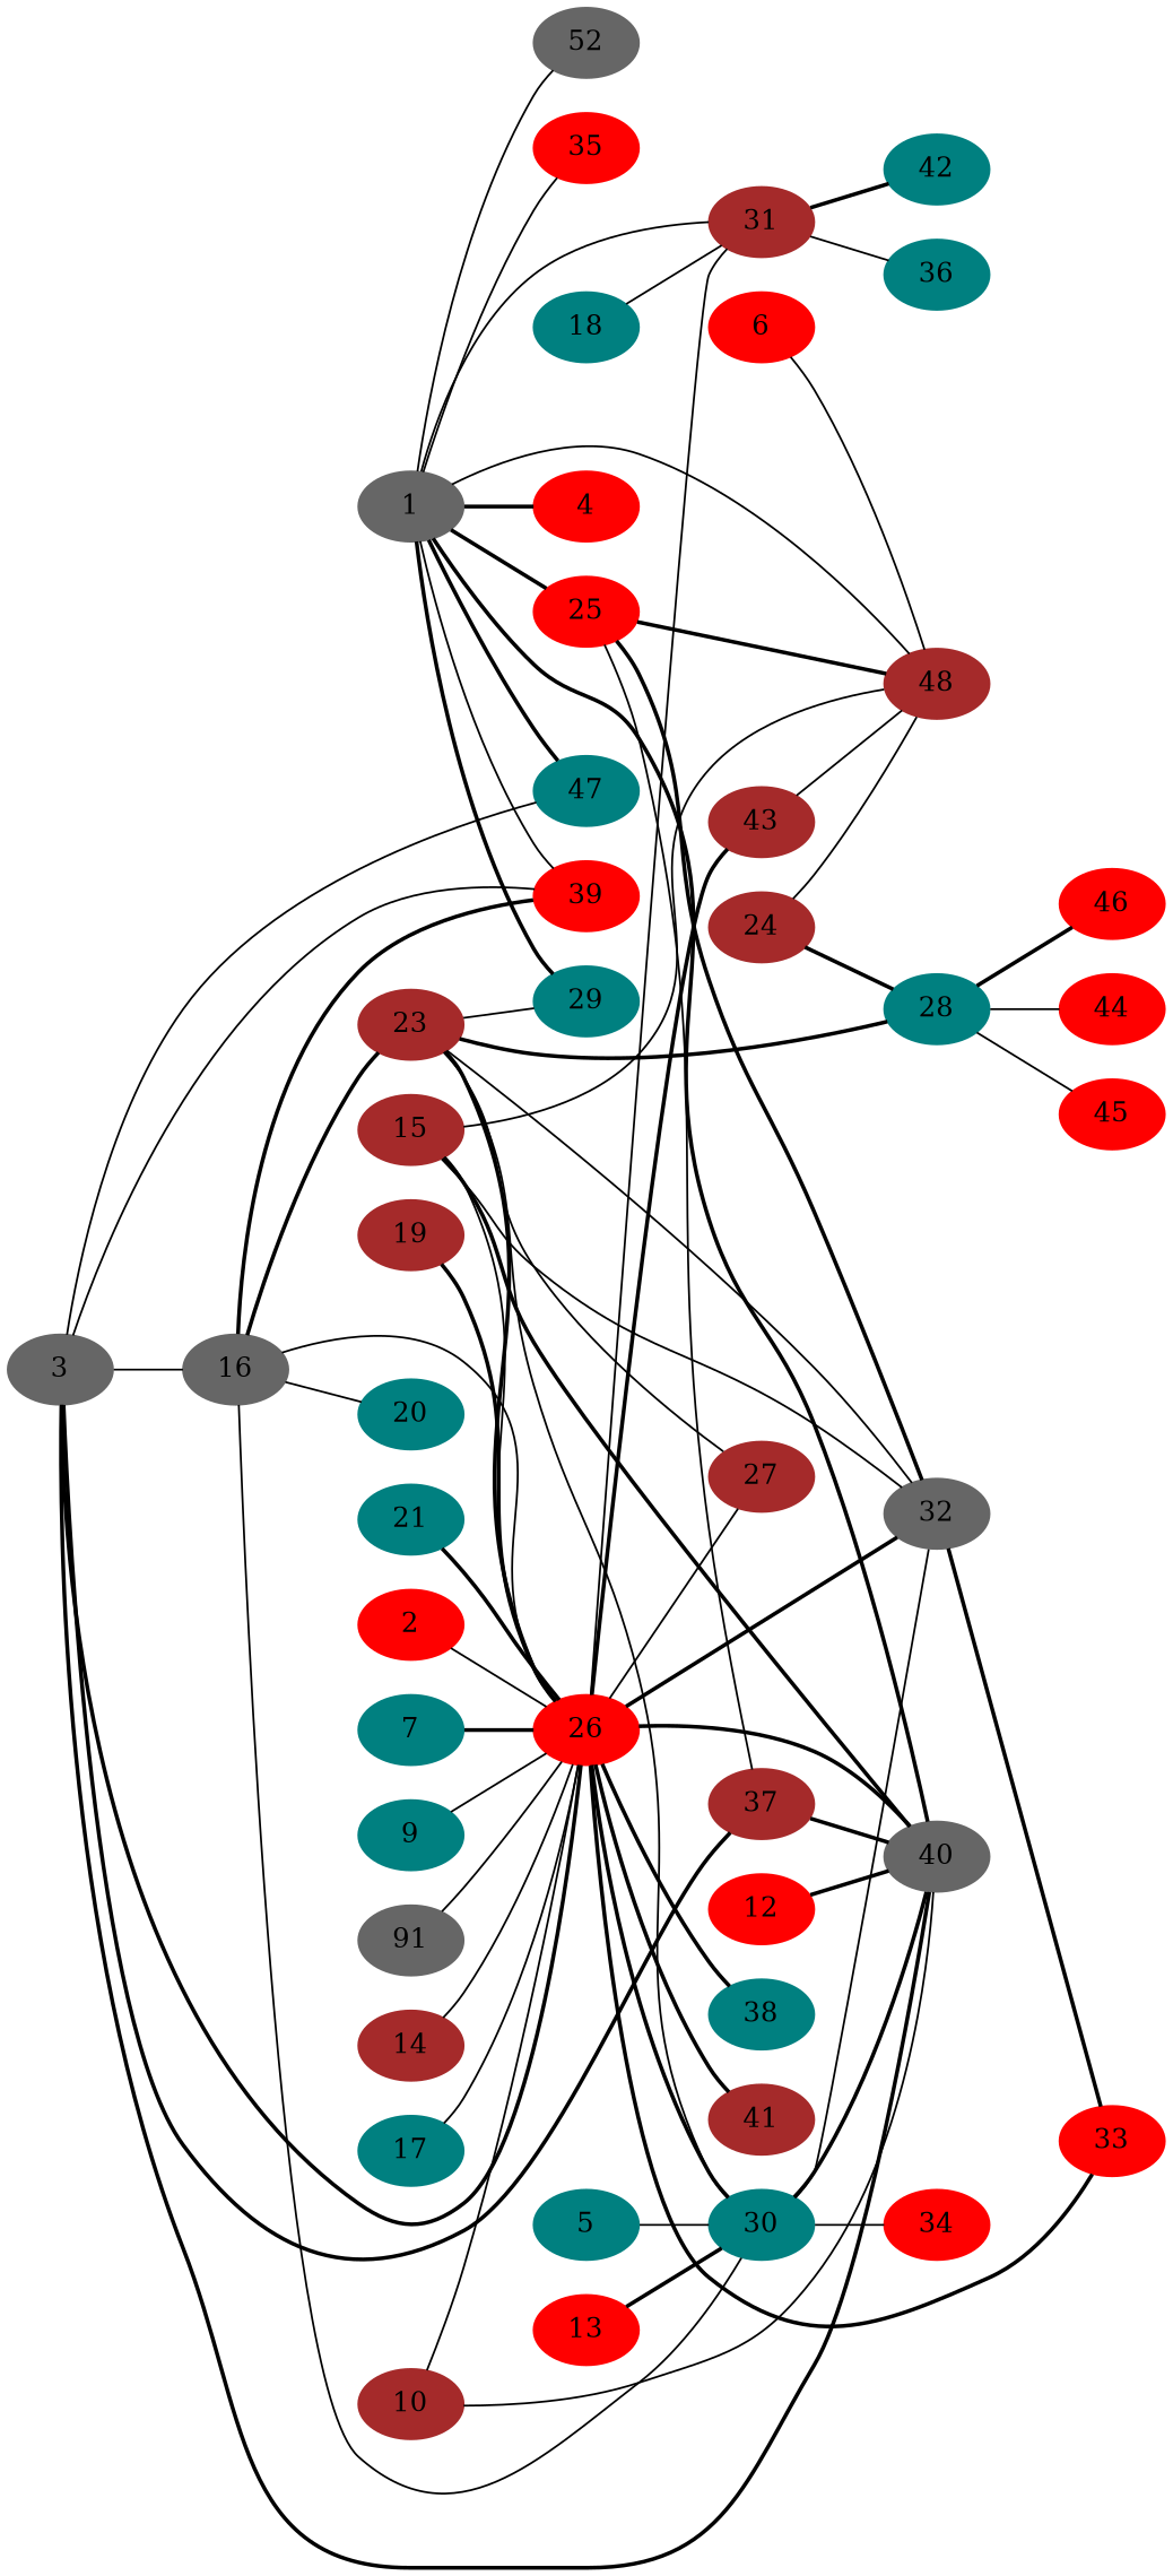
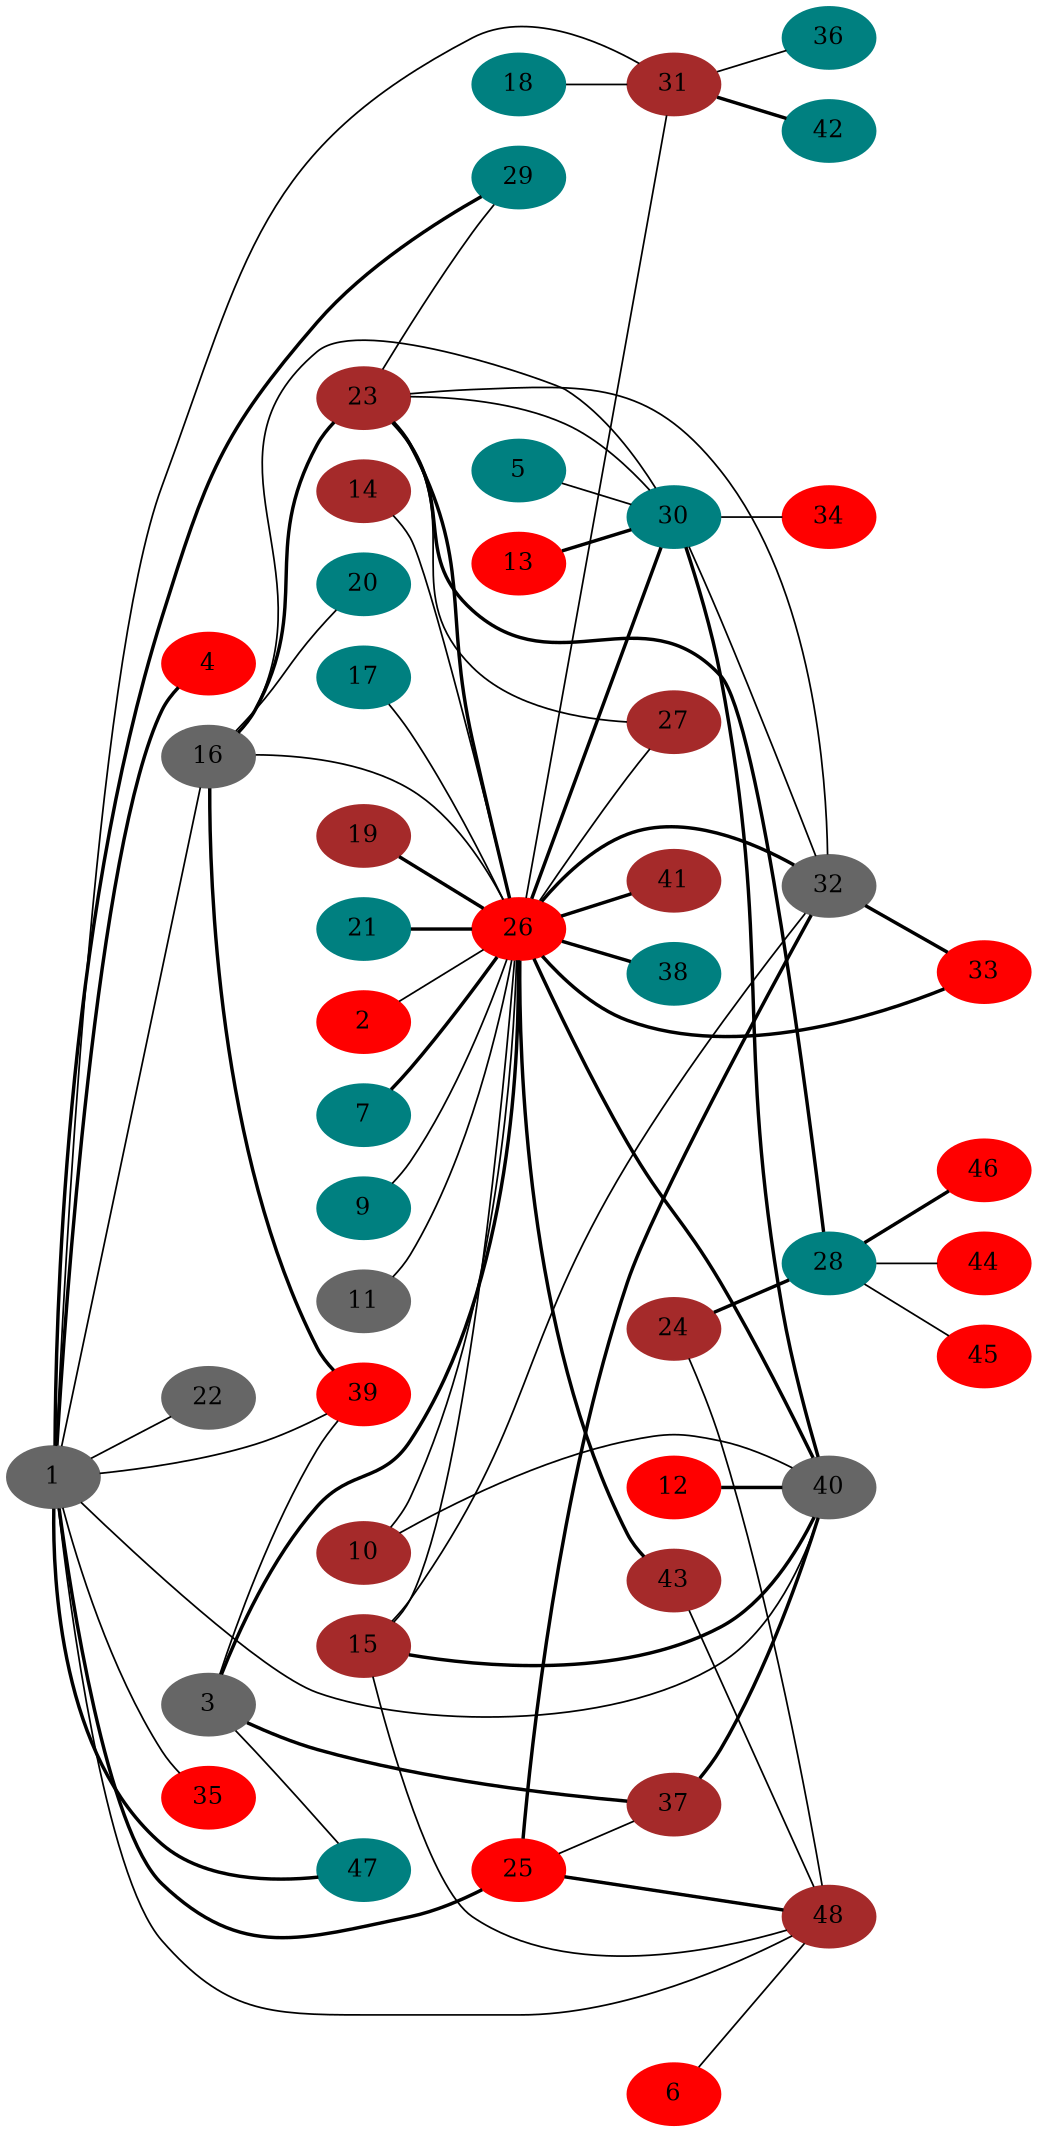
  graph {
    rankdir=LR
    node [color=red style=filled]
    edge [style=solid weight=1.0]
    1 [color=gray40]
    4
    16 [color=gray40]
-   22 [color=gray40 label=52]
+   22 [color=gray40]
    25
    29 [color=teal]
    31 [color=brown]
    35
    39
    40 [color=gray40]
    47 [color=teal]
    48 [color=brown]
    26
    30 [color=teal]
    20 [color=teal]
    23 [color=brown]
    37 [color=brown]
    32 [color=gray40]
    36 [color=teal]
    42 [color=teal]
    2
    27 [color=brown]
    33
    38 [color=teal]
    41 [color=brown]
    43 [color=brown]
    3 [color=gray40]
    5 [color=teal]
    34
    6
    7 [color=teal]
    9 [color=teal]
    10 [color=brown]
-   11 [color=gray40 label=91]
+   11 [color=gray40]
    12
    13
    14 [color=brown]
    15 [color=brown]
    28 [color=teal]
    17 [color=teal]
    18 [color=teal]
    19 [color=brown]
    21 [color=teal]
    44
    45
    46
    24 [color=brown]
    1 -- 4 [style=bold]
-   3 -- 16 [weight=2.0]
+   1 -- 16 [weight=2.0]
    1 -- 22
    1 -- 25 [style=bold]
    1 -- 29 [style=bold]
    1 -- 31
    1 -- 35
    1 -- 39
-   1 -- 40 [style=bold]
+   1 -- 40
    1 -- 47 [style=bold]
    1 -- 48 [weight=2.0]
    16 -- 39 [style=bold]
    16 -- 26 [weight=2.0]
    16 -- 30 [weight=2.0]
    16 -- 20
    16 -- 23 [style=bold]
    25 -- 48 [style=bold]
    25 -- 37
    25 -- 32 [style=bold]
    31 -- 36
    31 -- 42 [style=bold]
    26 -- 31
    26 -- 40 [style=bold]
    26 -- 30 [style=bold]
    26 -- 32 [style=bold]
    26 -- 27
    26 -- 33 [style=bold]
    26 -- 38 [style=bold]
    26 -- 41 [style=bold]
    26 -- 43 [style=bold]
    30 -- 40 [style=bold]
    30 -- 32
    30 -- 34
    23 -- 29
    23 -- 26 [style=bold]
    23 -- 30
    23 -- 32
    23 -- 27
    23 -- 28 [style=bold]
    37 -- 40 [style=bold]
    32 -- 33 [style=bold]
    2 -- 26
    43 -- 48
    3 -- 39
-   3 -- 40 [style=bold]
    3 -- 47
    3 -- 26 [style=bold]
    3 -- 37 [style=bold]
    5 -- 30
    6 -- 48
    7 -- 26 [style=bold]
    9 -- 26
    10 -- 40
    10 -- 26
    11 -- 26
    12 -- 40 [style=bold]
    13 -- 30 [style=bold]
    14 -- 26
    15 -- 40 [style=bold]
    15 -- 48
    15 -- 26
    15 -- 32
    28 -- 44
    28 -- 45
    28 -- 46 [style=bold]
    17 -- 26
    18 -- 31
    19 -- 26 [style=bold]
    21 -- 26 [style=bold]
    24 -- 48 [weight=2.0]
    24 -- 28 [style=bold]
  }
